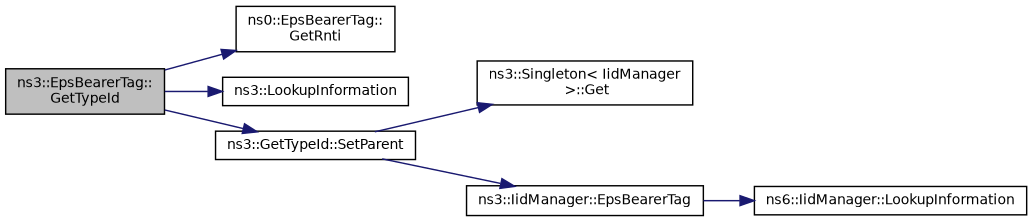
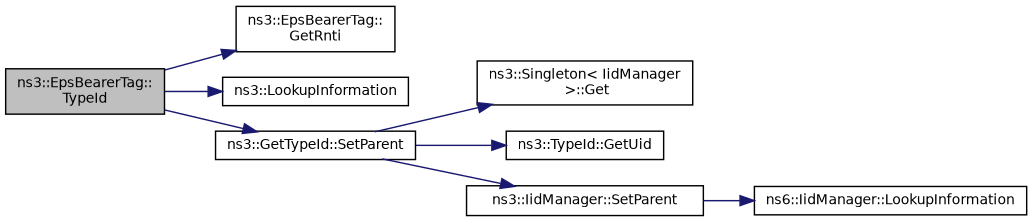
  digraph {
    rankdir=LR
    node [color=black fillcolor=white fontname=Helvetica fontsize=10 shape=record style=filled]
    edge [color=midnightblue fontname=Helvetica fontsize=10 labelfontname=Helvetica labelfontsize=10 style=solid]
-   n1 [fillcolor=grey75 fontcolor=black height=0.2 label="ns3::EpsBearerTag::\lGetTypeId" width=0.4]
-   n2 [height=0.2 label="ns0::EpsBearerTag::\lGetRnti" width=0.4]
+   n1 [fillcolor=grey75 fontcolor=black height=0.2 label="ns3::EpsBearerTag::\lTypeId" width=0.4]
+   n2 [height=0.2 label="ns3::EpsBearerTag::\lGetRnti" width=0.4]
    n3 [height=0.2 label="ns3::LookupInformation" width=0.4]
    n4 [height=0.2 label="ns3::GetTypeId::SetParent" width=0.4]
    n5 [height=0.2 label="ns3::Singleton\< IidManager\l \>::Get" width=0.4]
-   n7 [height=0.2 label="ns3::IidManager::EpsBearerTag" width=0.4]
+   n6 [height=0.2 label="ns3::TypeId::GetUid" width=0.4]
+   n7 [height=0.2 label="ns3::IidManager::SetParent" width=0.4]
    n8 [height=0.2 label="ns6::IidManager::LookupInformation" width=0.4]
    n1 -> n2
    n1 -> n3
    n1 -> n4
    n4 -> n5
+   n4 -> n6
    n4 -> n7
    n7 -> n8
  }
